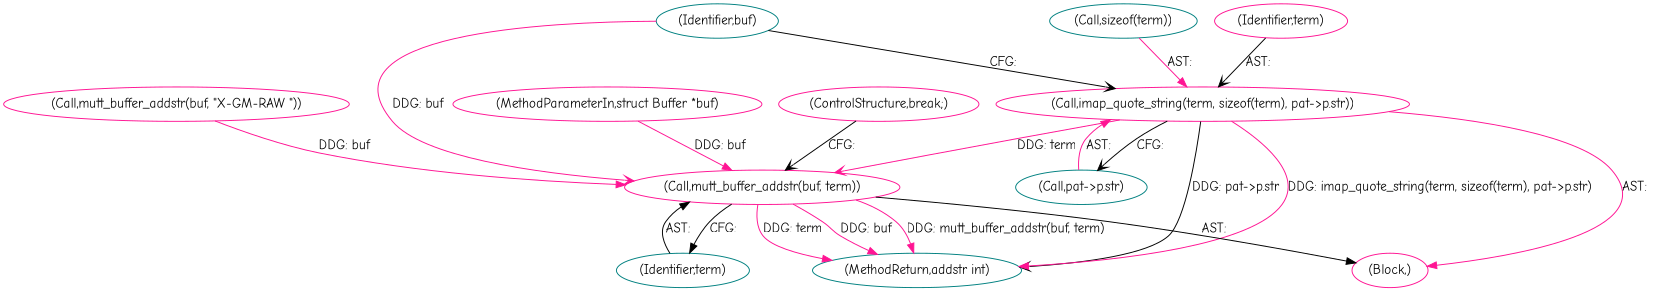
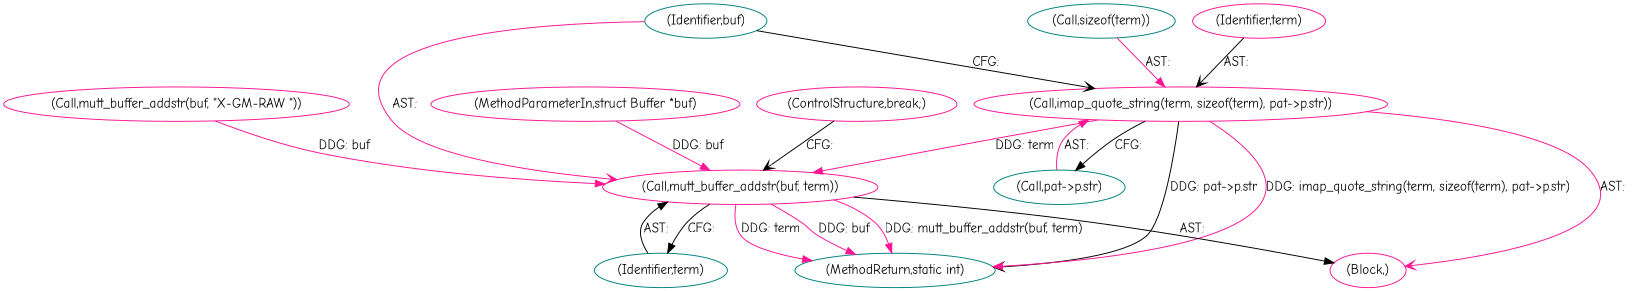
  digraph {
    fontname="Comic Neue"
    node [color=deeppink fontname="Comic Neue"]
    edge [arrowhead=normal color=deeppink fontname="Comic Neue"]
    n1 [label="(Call,imap_quote_string(term, sizeof(term), pat->p.str))"]
    n2 [label="(Call,mutt_buffer_addstr(buf, term))"]
-   n3 [color=teal label="(MethodReturn,addstr int)"]
+   n3 [color=teal label="(MethodReturn,static int)"]
    n4 [label="(Block,)"]
    n5 [color=teal label="(Call,pat->p.str)"]
    n6 [color=teal label="(Identifier,term)"]
    n7 [label="(Call,mutt_buffer_addstr(buf, \"X-GM-RAW \"))"]
    n8 [color=teal label="(Identifier,buf)"]
    n9 [label="(MethodParameterIn,struct Buffer *buf)"]
    n10 [label="(Identifier,term)"]
    n11 [color=teal label="(Call,sizeof(term))"]
    n12 [label="(ControlStructure,break;)"]
-   n1 -> n2 [arrowhead=vee label="DDG: term"]
+   n1 -> n2 [label="DDG: term"]
    n1 -> n3 [arrowhead=vee color=black label="DDG: pat->p.str"]
    n1 -> n3 [label="DDG: imap_quote_string(term, sizeof(term), pat->p.str)"]
-   n1 -> n4 [label="AST: "]
-   n1 -> n5 [arrowhead=vee color=black label="CFG: "]
+   n1 -> n4 [arrowhead=vee label="AST: "]
+   n1 -> n5 [color=black label="CFG: "]
    n2 -> n3 [label="DDG: mutt_buffer_addstr(buf, term)"]
    n2 -> n3 [label="DDG: term"]
    n2 -> n3 [label="DDG: buf"]
    n2 -> n4 [color=black label="AST: "]
    n2 -> n6 [color=black label="CFG: "]
    n5 -> n1 [label="AST: "]
    n6 -> n2 [color=black label="AST: "]
    n7 -> n2 [label="DDG: buf"]
    n8 -> n1 [arrowhead=vee color=black label="CFG: "]
-   n8 -> n2 [arrowhead=vee label="DDG: buf"]
+   n8 -> n2 [arrowhead=vee label="AST: "]
    n9 -> n2 [label="DDG: buf"]
    n10 -> n1 [arrowhead=vee color=black label="AST: "]
    n11 -> n1 [label="AST: "]
    n12 -> n2 [arrowhead=vee color=black label="CFG: "]
  }
